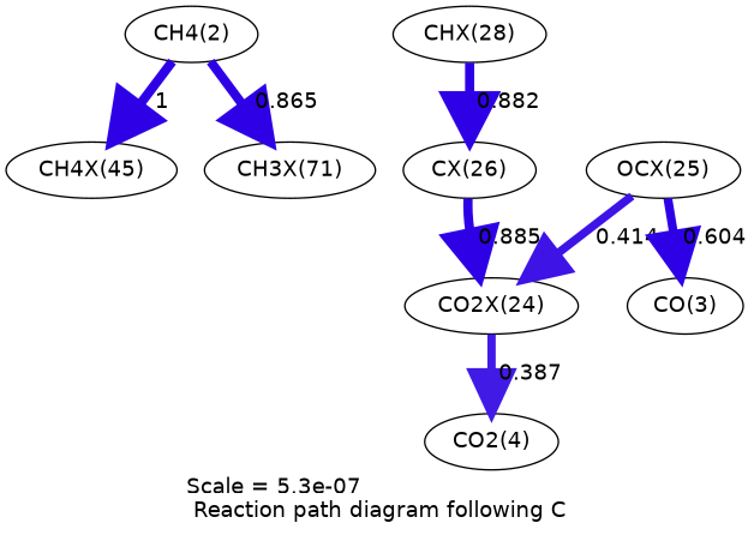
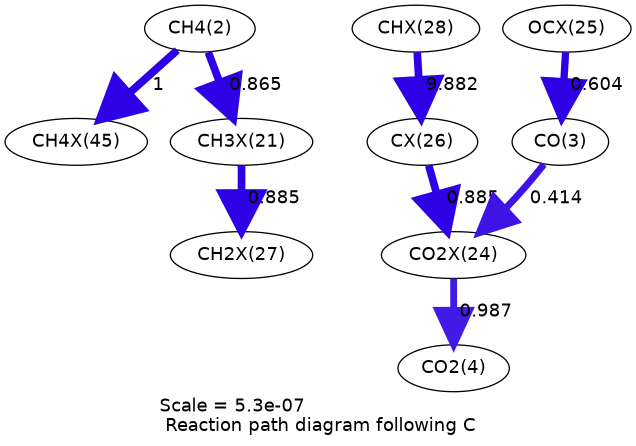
  digraph {
    fontname=Helvetica
    label="Scale = 5.3e-07\l Reaction path diagram following C"
    node [fontname=Helvetica]
    edge [arrowsize=2.95 color="0.7, 1.38, 0.9" fontname=Helvetica penwidth=5.91]
    n1 [label="CH4(2)"]
    n2 [label="CH4X(45)"]
-   n3 [label="CH3X(71)"]
+   n3 [label="CH3X(21)"]
+   n4 [label="CH2X(27)"]
    n5 [label="CHX(28)"]
    n6 [label="CX(26)"]
    n7 [label="CO2X(24)"]
    n8 [label="OCX(25)"]
    n9 [label="CO(3)"]
    n10 [label="CO2(4)"]
    n1 -> n2 [arrowsize=3 color="0.7, 1.5, 0.9" label=" 1" penwidth=6]
    n1 -> n3 [color="0.7, 1.39, 0.9" label=" 0.865"]
-   n5 -> n6 [label=" 0.882"]
+   n3 -> n4 [label=" 0.885"]
+   n5 -> n6 [label=" 9.882"]
    n6 -> n7 [label=" 0.885"]
-   n7 -> n10 [arrowsize=2.64 color="0.7, 0.887, 0.9" label=" 0.387" penwidth=5.28]
-   n8 -> n7 [arrowsize=2.67 color="0.7, 0.914, 0.9" label=" 0.414" penwidth=5.33]
+   n7 -> n10 [arrowsize=2.64 color="0.7, 0.887, 0.9" label=" 0.987" penwidth=5.28]
+   n9 -> n7 [arrowsize=2.67 color="0.7, 0.914, 0.9" label=" 0.414" penwidth=5.33]
    n8 -> n9 [arrowsize=2.81 color="0.7, 1.1, 0.9" label=" 0.604" penwidth=5.62]
  }
